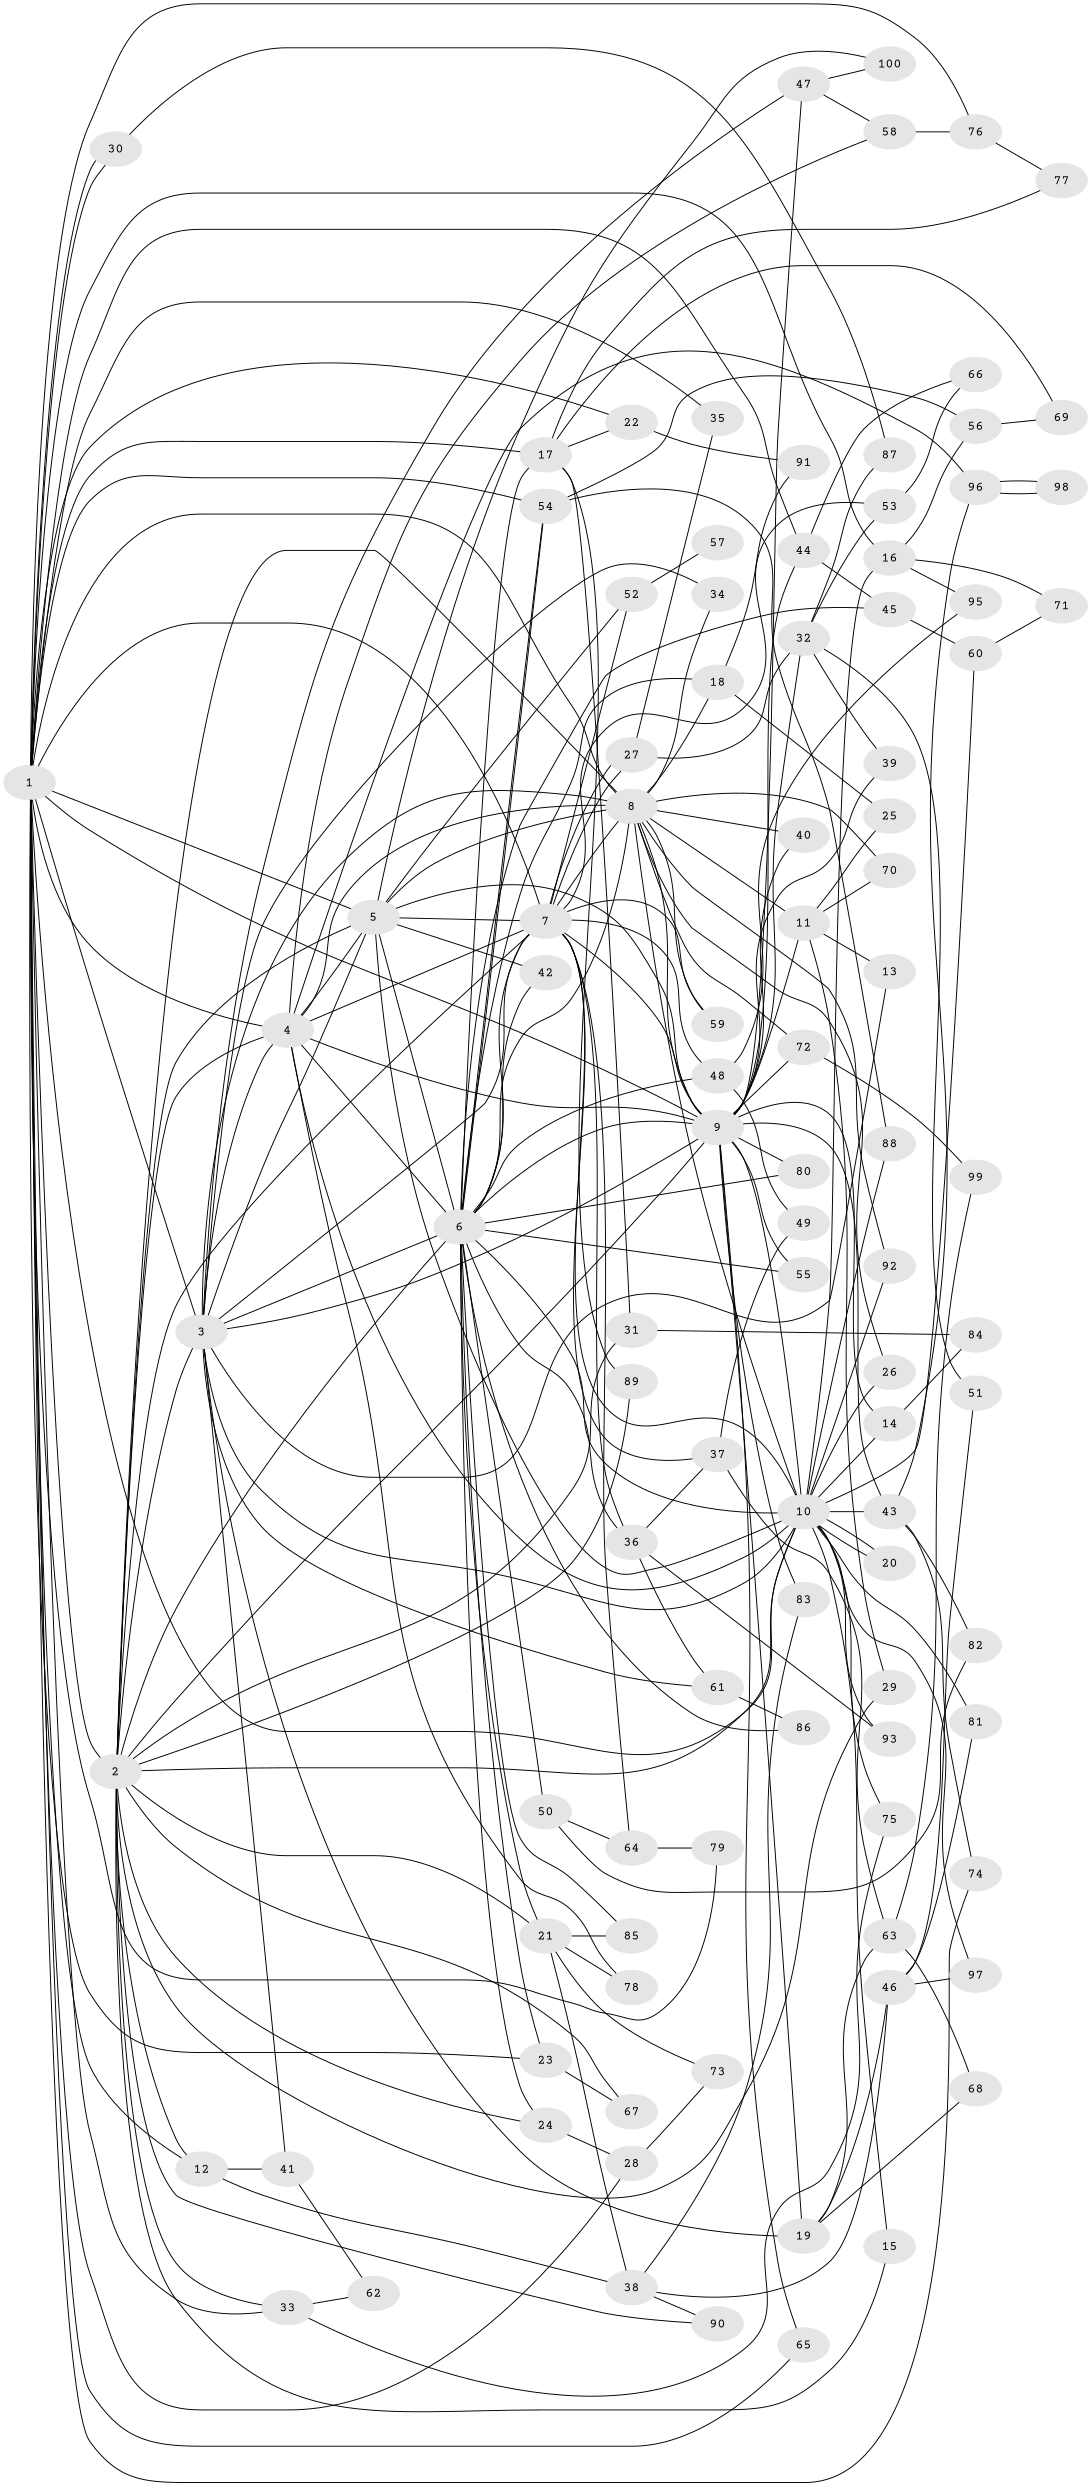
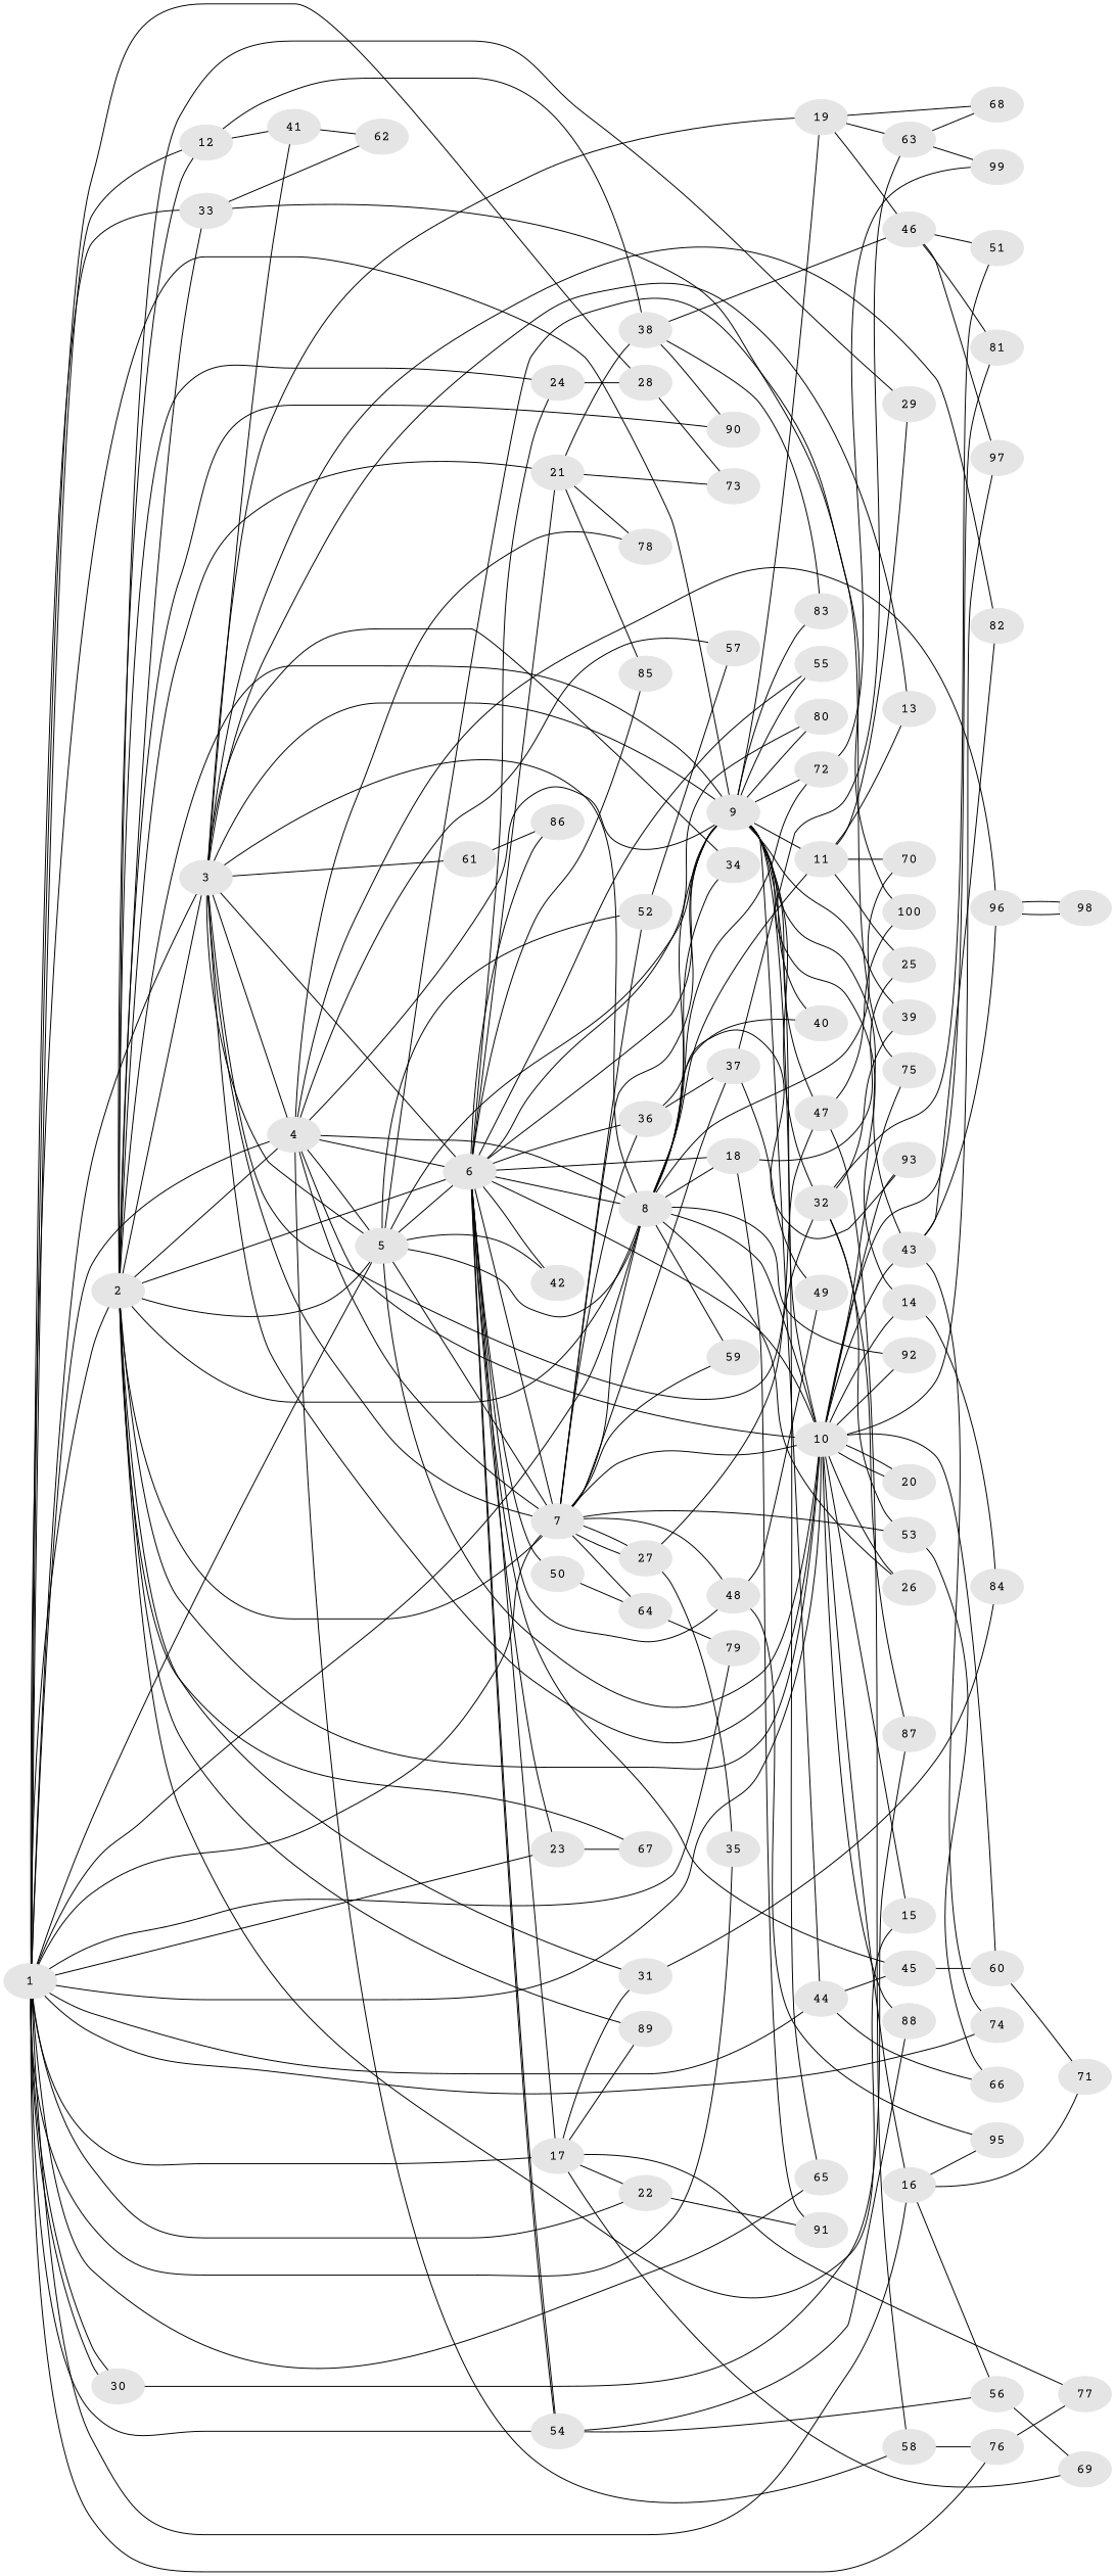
  graph {
    fontname="Courier Prime"
    rankdir=LR
    node [color=gray90 fontname="Courier Prime" style=filled]
    edge [fontname="Courier Prime"]
    1
    2
    3
    4
    5
    7
    8
    9
    10
    12
    16
    17
    22
    23
    28
    30
    33
    35
    44
    65
    74
    76
    79
    54
    6
    15
    21
    24
    29
    31
    67
    89
    90
    13
    19
    34
    41
    47
    61
    82
    57
    58
    78
    96
    42
    52
    100
    50
    18
    36
    45
    48
    55
    80
    85
    86
    27
    37
    53
    59
    64
    11
    26
    40
    70
    72
    92
    14
    32
    39
    43
    83
    20
    60
    75
    81
    88
    93
    97
    38
    56
    71
    95
    69
    77
    91
    73
    87
    62
    66
    84
    46
    63
    68
    98
    25
    49
    99
    51
    1 -- 2
    1 -- 3
    1 -- 4
    1 -- 5
    1 -- 7
    1 -- 8
    1 -- 9
    1 -- 10
    1 -- 12
    1 -- 16
    1 -- 17
    1 -- 22
    1 -- 23
    1 -- 28
    1 -- 30
    1 -- 30
    1 -- 33
    1 -- 35
    1 -- 44
    1 -- 65
    1 -- 74
    1 -- 76
    1 -- 79
    1 -- 54
    2 -- 3
    2 -- 4
    2 -- 5
    2 -- 7
    2 -- 8
    2 -- 9
    2 -- 10
    2 -- 12
    2 -- 33
    2 -- 6
    2 -- 15
    2 -- 21
    2 -- 24
    2 -- 29
    2 -- 31
    2 -- 67
    2 -- 89
    2 -- 90
    3 -- 4
    3 -- 5
    3 -- 7
    3 -- 8
    3 -- 9
    3 -- 10
    3 -- 6
    3 -- 13
    3 -- 19
    3 -- 34
    3 -- 41
    3 -- 47
    3 -- 61
-   50 -- 82
+   3 -- 82
    4 -- 5
    4 -- 7
    4 -- 8
    4 -- 9
    4 -- 10
    4 -- 6
+   4 -- 57
    4 -- 58
    4 -- 78
    4 -- 96
    5 -- 7
    5 -- 8
    5 -- 9
    5 -- 10
    5 -- 6
    5 -- 42
    5 -- 52
    5 -- 100
    7 -- 8
    7 -- 9
    7 -- 10
    7 -- 52
    7 -- 36
    7 -- 48
    7 -- 27
    7 -- 27
    7 -- 37
    7 -- 53
    7 -- 59
    7 -- 64
    8 -- 9
    8 -- 10
    8 -- 34
    8 -- 18
    8 -- 59
    8 -- 11
    8 -- 26
    8 -- 40
    8 -- 70
    8 -- 72
    8 -- 92
    9 -- 10
    9 -- 44
    9 -- 65
    9 -- 19
    9 -- 47
    9 -- 55
    9 -- 80
    9 -- 11
    9 -- 40
    9 -- 72
    9 -- 14
    9 -- 32
    9 -- 39
    9 -- 43
    9 -- 83
    10 -- 16
    10 -- 15
    10 -- 26
    10 -- 92
    10 -- 14
    10 -- 43
    10 -- 20
    10 -- 20
    10 -- 60
    10 -- 75
    10 -- 81
    10 -- 88
    10 -- 93
    10 -- 97
    12 -- 41
    12 -- 38
    16 -- 56
    16 -- 71
    16 -- 95
    17 -- 22
    17 -- 31
    17 -- 89
    17 -- 69
    17 -- 77
    22 -- 91
    23 -- 67
    28 -- 73
    30 -- 87
    33 -- 75
    33 -- 62
    44 -- 45
    44 -- 66
    76 -- 77
    54 -- 88
    54 -- 56
    6 -- 7
    6 -- 8
    6 -- 9
    6 -- 10
    6 -- 17
    6 -- 23
    6 -- 54
    6 -- 54
    6 -- 21
    6 -- 24
    6 -- 42
    6 -- 50
    6 -- 18
    6 -- 36
    6 -- 45
    6 -- 48
    6 -- 55
    6 -- 80
    6 -- 85
    6 -- 86
    21 -- 78
    21 -- 85
    21 -- 38
    21 -- 73
    24 -- 28
    31 -- 84
    19 -- 46
    19 -- 63
    19 -- 68
    41 -- 62
    47 -- 58
    47 -- 100
    61 -- 86
    58 -- 76
    96 -- 98
    96 -- 98
    52 -- 57
    50 -- 64
    18 -- 91
    18 -- 25
-   36 -- 61
    36 -- 37
    36 -- 93
    45 -- 60
    48 -- 95
    48 -- 49
    27 -- 35
    27 -- 32
    37 -- 63
    37 -- 49
    53 -- 66
    64 -- 79
    11 -- 29
    11 -- 13
    11 -- 70
    11 -- 25
    72 -- 99
    14 -- 84
    32 -- 53
    32 -- 39
    32 -- 87
    32 -- 51
    43 -- 74
    43 -- 82
    43 -- 96
    60 -- 71
    38 -- 90
    38 -- 83
    38 -- 46
    56 -- 69
    46 -- 81
    46 -- 97
    46 -- 51
    63 -- 68
    63 -- 99
  }
